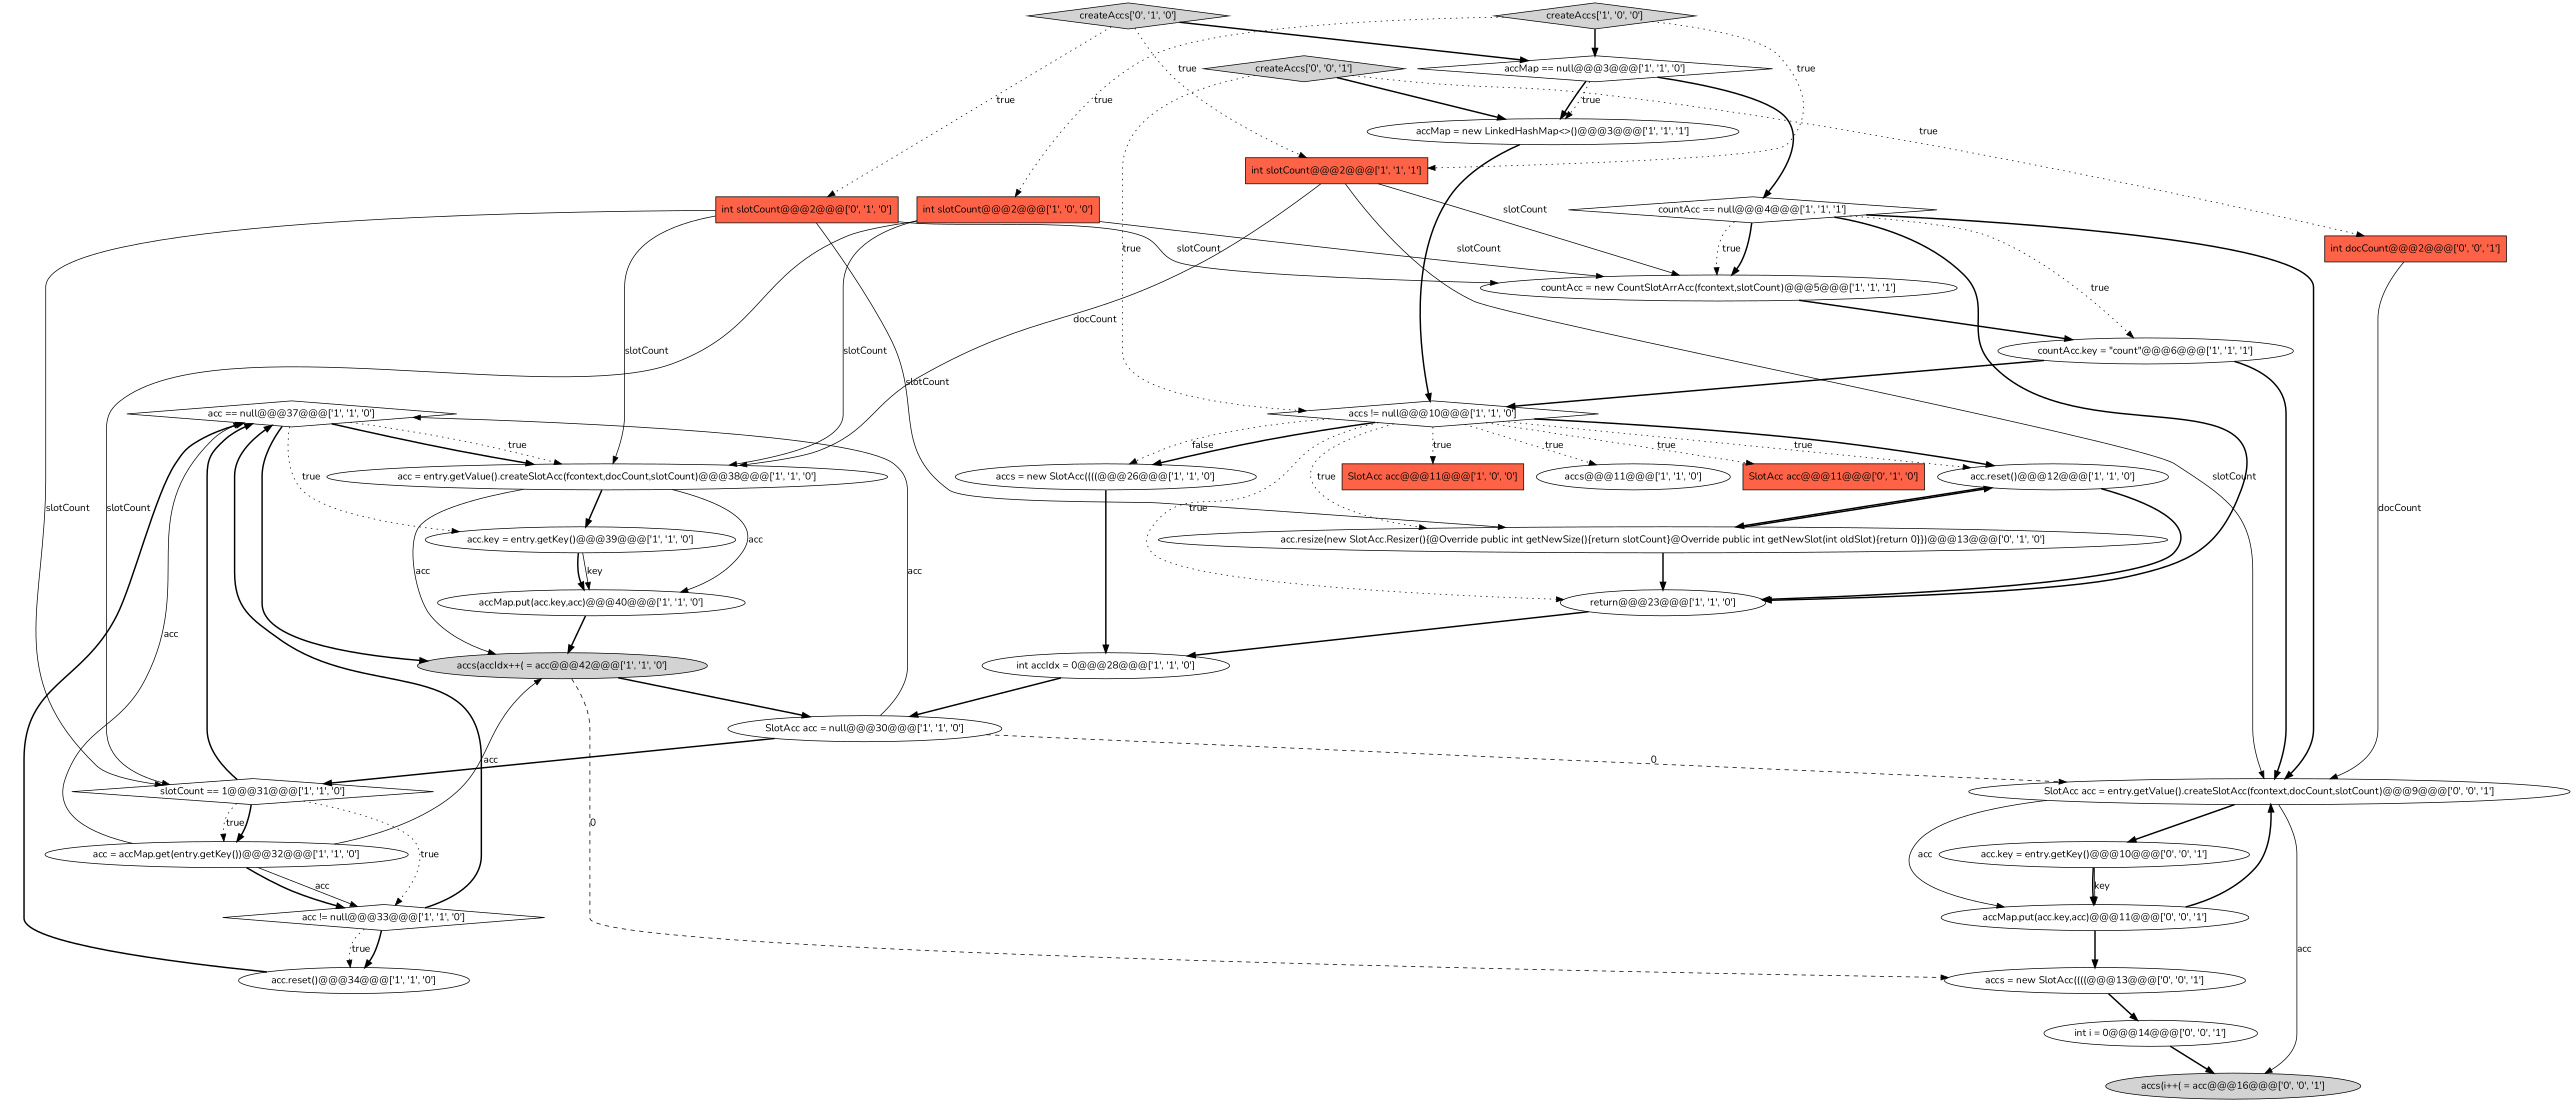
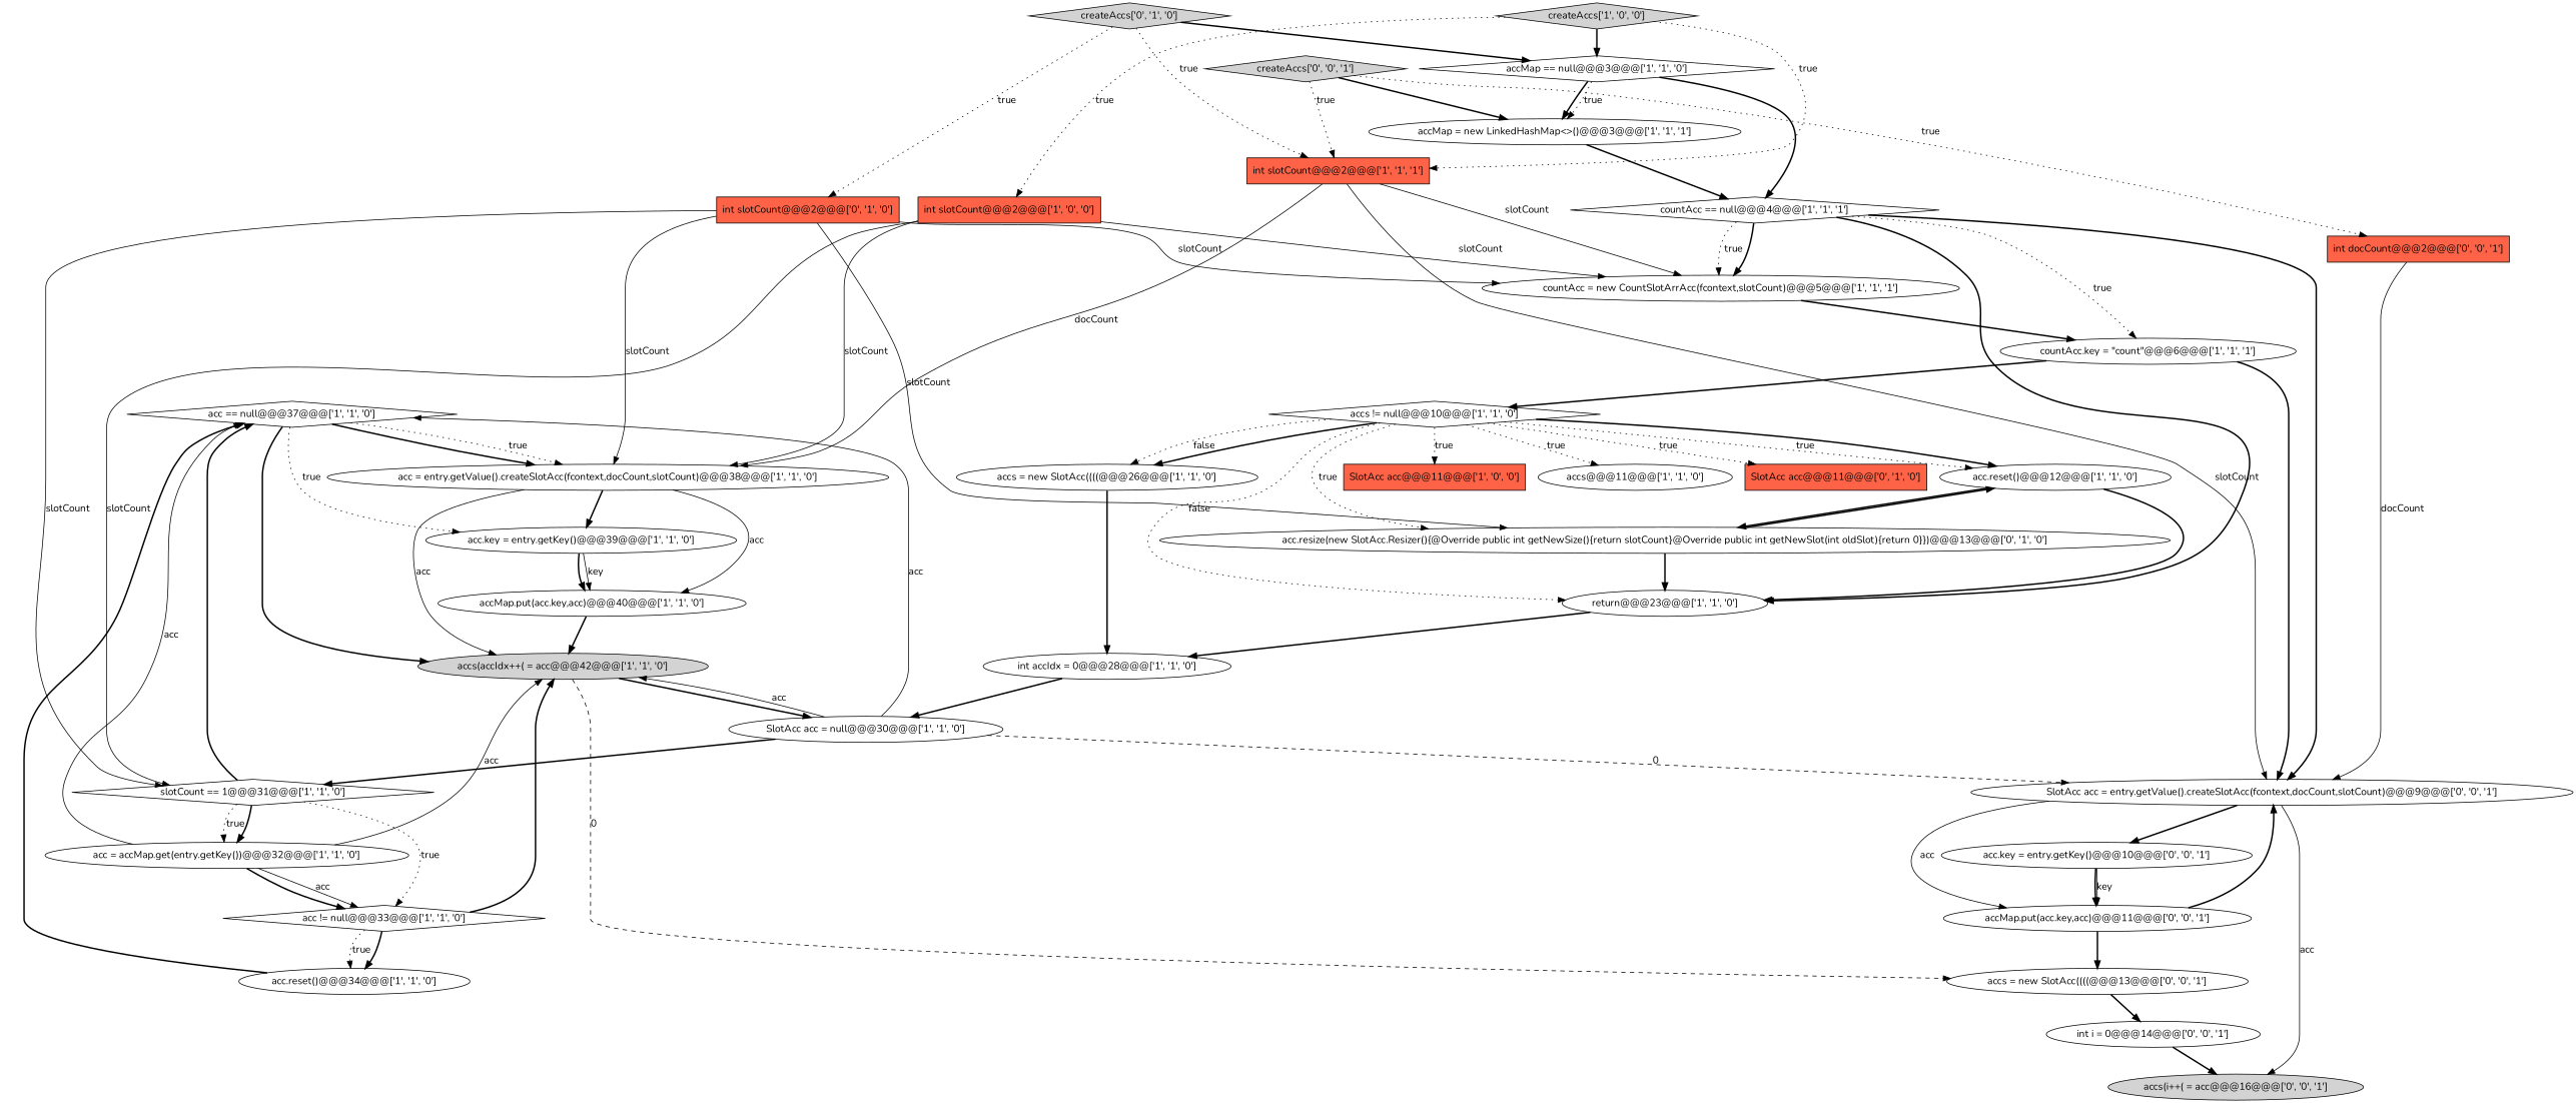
  digraph {
    fontname=Nunito
    node [fillcolor=white fontname=Nunito shape=ellipse style=filled]
    edge [fontname=Nunito style=bold]
    n1 [label="acc == null@@@37@@@['1', '1', '0']" shape=diamond]
    n2 [fillcolor=lightgray label="accs(accIdx++( = acc@@@42@@@['1', '1', '0']"]
    n3 [label="acc = entry.getValue().createSlotAcc(fcontext,docCount,slotCount)@@@38@@@['1', '1', '0']"]
    n4 [label="acc.key = entry.getKey()@@@39@@@['1', '1', '0']"]
    n5 [label="accMap.put(acc.key,acc)@@@40@@@['1', '1', '0']"]
    n6 [label="SlotAcc acc = null@@@30@@@['1', '1', '0']"]
    n7 [label="accs = new SlotAcc((((@@@13@@@['0', '0', '1']"]
    n8 [label="acc.reset()@@@12@@@['1', '1', '0']"]
    n9 [label="acc.resize(new SlotAcc.Resizer(){@Override public int getNewSize(){return slotCount}@Override public int getNewSlot(int oldSlot){return 0}})@@@13@@@['0', '1', '0']"]
    n10 [label="return@@@23@@@['1', '1', '0']"]
    n11 [label="int accIdx = 0@@@28@@@['1', '1', '0']"]
    n12 [fillcolor=tomato label="int slotCount@@@2@@@['1', '1', '1']" shape=box]
    n13 [label="countAcc = new CountSlotArrAcc(fcontext,slotCount)@@@5@@@['1', '1', '1']"]
    n14 [label="SlotAcc acc = entry.getValue().createSlotAcc(fcontext,docCount,slotCount)@@@9@@@['0', '0', '1']"]
    n15 [label="countAcc.key = \"count\"@@@6@@@['1', '1', '1']"]
    n16 [fillcolor=lightgray label="accs(i++( = acc@@@16@@@['0', '0', '1']"]
    n17 [label="acc.key = entry.getKey()@@@10@@@['0', '0', '1']"]
    n18 [label="accMap.put(acc.key,acc)@@@11@@@['0', '0', '1']"]
    n19 [label="slotCount == 1@@@31@@@['1', '1', '0']" shape=diamond]
    n20 [label="int i = 0@@@14@@@['0', '0', '1']"]
    n21 [fillcolor=tomato label="int docCount@@@2@@@['0', '0', '1']" shape=box]
    n22 [label="accMap == null@@@3@@@['1', '1', '0']" shape=diamond]
    n23 [label="countAcc == null@@@4@@@['1', '1', '1']" shape=diamond]
    n24 [label="accMap = new LinkedHashMap<>()@@@3@@@['1', '1', '1']"]
    n25 [label="accs != null@@@10@@@['1', '1', '0']" shape=diamond]
    n26 [fillcolor=tomato label="SlotAcc acc@@@11@@@['1', '0', '0']" shape=box]
    n27 [label="accs@@@11@@@['1', '1', '0']"]
    n28 [label="accs = new SlotAcc((((@@@26@@@['1', '1', '0']"]
    n29 [fillcolor=tomato label="SlotAcc acc@@@11@@@['0', '1', '0']" shape=box]
    n30 [fillcolor=lightgray label="createAccs['1', '0', '0']" shape=diamond]
    n31 [fillcolor=tomato label="int slotCount@@@2@@@['1', '0', '0']" shape=box]
    n32 [label="acc != null@@@33@@@['1', '1', '0']" shape=diamond]
    n33 [label="acc = accMap.get(entry.getKey())@@@32@@@['1', '1', '0']"]
    n34 [fillcolor=lightgray label="createAccs['0', '1', '0']" shape=diamond]
    n35 [fillcolor=tomato label="int slotCount@@@2@@@['0', '1', '0']" shape=box]
    n36 [fillcolor=lightgray label="createAccs['0', '0', '1']" shape=diamond]
    n37 [label="acc.reset()@@@34@@@['1', '1', '0']"]
    n1 -> n2
    n1 -> n3 [label=true style=dotted]
    n1 -> n3
    n1 -> n4 [label=true style=dotted]
    n2 -> n6
    n2 -> n7 [label=0 style=dashed]
    n3 -> n2 [label=acc style=solid]
    n3 -> n4
    n3 -> n5 [label=acc style=solid]
    n4 -> n5
    n4 -> n5 [label=key style=solid]
    n5 -> n2
    n6 -> n1 [label=acc style=solid]
+   n6 -> n2 [label=acc style=solid]
    n6 -> n14 [label=0 style=dashed]
    n6 -> n19
    n7 -> n20
    n8 -> n9
    n8 -> n10
    n9 -> n8
    n9 -> n10
    n10 -> n11
    n11 -> n6
    n12 -> n3 [label=docCount style=solid]
    n12 -> n13 [label=slotCount style=solid]
    n12 -> n14 [label=slotCount style=solid]
    n13 -> n15
    n14 -> n16 [label=acc style=solid]
    n14 -> n17
    n14 -> n18 [label=acc style=solid]
    n15 -> n14
    n15 -> n25
    n17 -> n18 [label=key style=solid]
    n17 -> n18
    n18 -> n7
    n18 -> n14
    n19 -> n1
    n19 -> n32 [label=true style=dotted]
    n19 -> n33 [label=true style=dotted]
    n19 -> n33
    n20 -> n16
    n21 -> n14 [label=docCount style=solid]
    n22 -> n23
    n22 -> n24
    n22 -> n24 [label=true style=dotted]
    n23 -> n10
    n23 -> n13 [label=true style=dotted]
    n23 -> n13
    n23 -> n14
    n23 -> n15 [label=true style=dotted]
-   n24 -> n25
+   n24 -> n23
    n25 -> n8 [label=true style=dotted]
    n25 -> n8
    n25 -> n9 [label=true style=dotted]
-   n25 -> n10 [label=true style=dotted]
+   n25 -> n10 [label=false style=dotted]
    n25 -> n26 [label=true style=dotted]
    n25 -> n27 [label=true style=dotted]
    n25 -> n28
    n25 -> n28 [label=false style=dotted]
    n25 -> n29 [label=true style=dotted]
    n28 -> n11
    n30 -> n12 [label=true style=dotted]
    n30 -> n22
    n30 -> n31 [label=true style=dotted]
    n31 -> n3 [label=slotCount style=solid]
    n31 -> n13 [label=slotCount style=solid]
    n31 -> n19 [label=slotCount style=solid]
-   n32 -> n1
+   n32 -> n2
    n32 -> n37
    n32 -> n37 [label=true style=dotted]
    n33 -> n1 [label=acc style=solid]
    n33 -> n2 [label=acc style=solid]
    n33 -> n32 [label=acc style=solid]
    n33 -> n32
    n34 -> n12 [label=true style=dotted]
    n34 -> n22
    n34 -> n35 [label=true style=dotted]
    n35 -> n3 [label=slotCount style=solid]
    n35 -> n9 [label=slotCount style=solid]
    n35 -> n13 [label=slotCount style=solid]
    n35 -> n19 [label=slotCount style=solid]
-   n36 -> n25 [label=true style=dotted]
+   n36 -> n12 [label=true style=dotted]
    n36 -> n21 [label=true style=dotted]
    n36 -> n24
    n37 -> n1
  }
